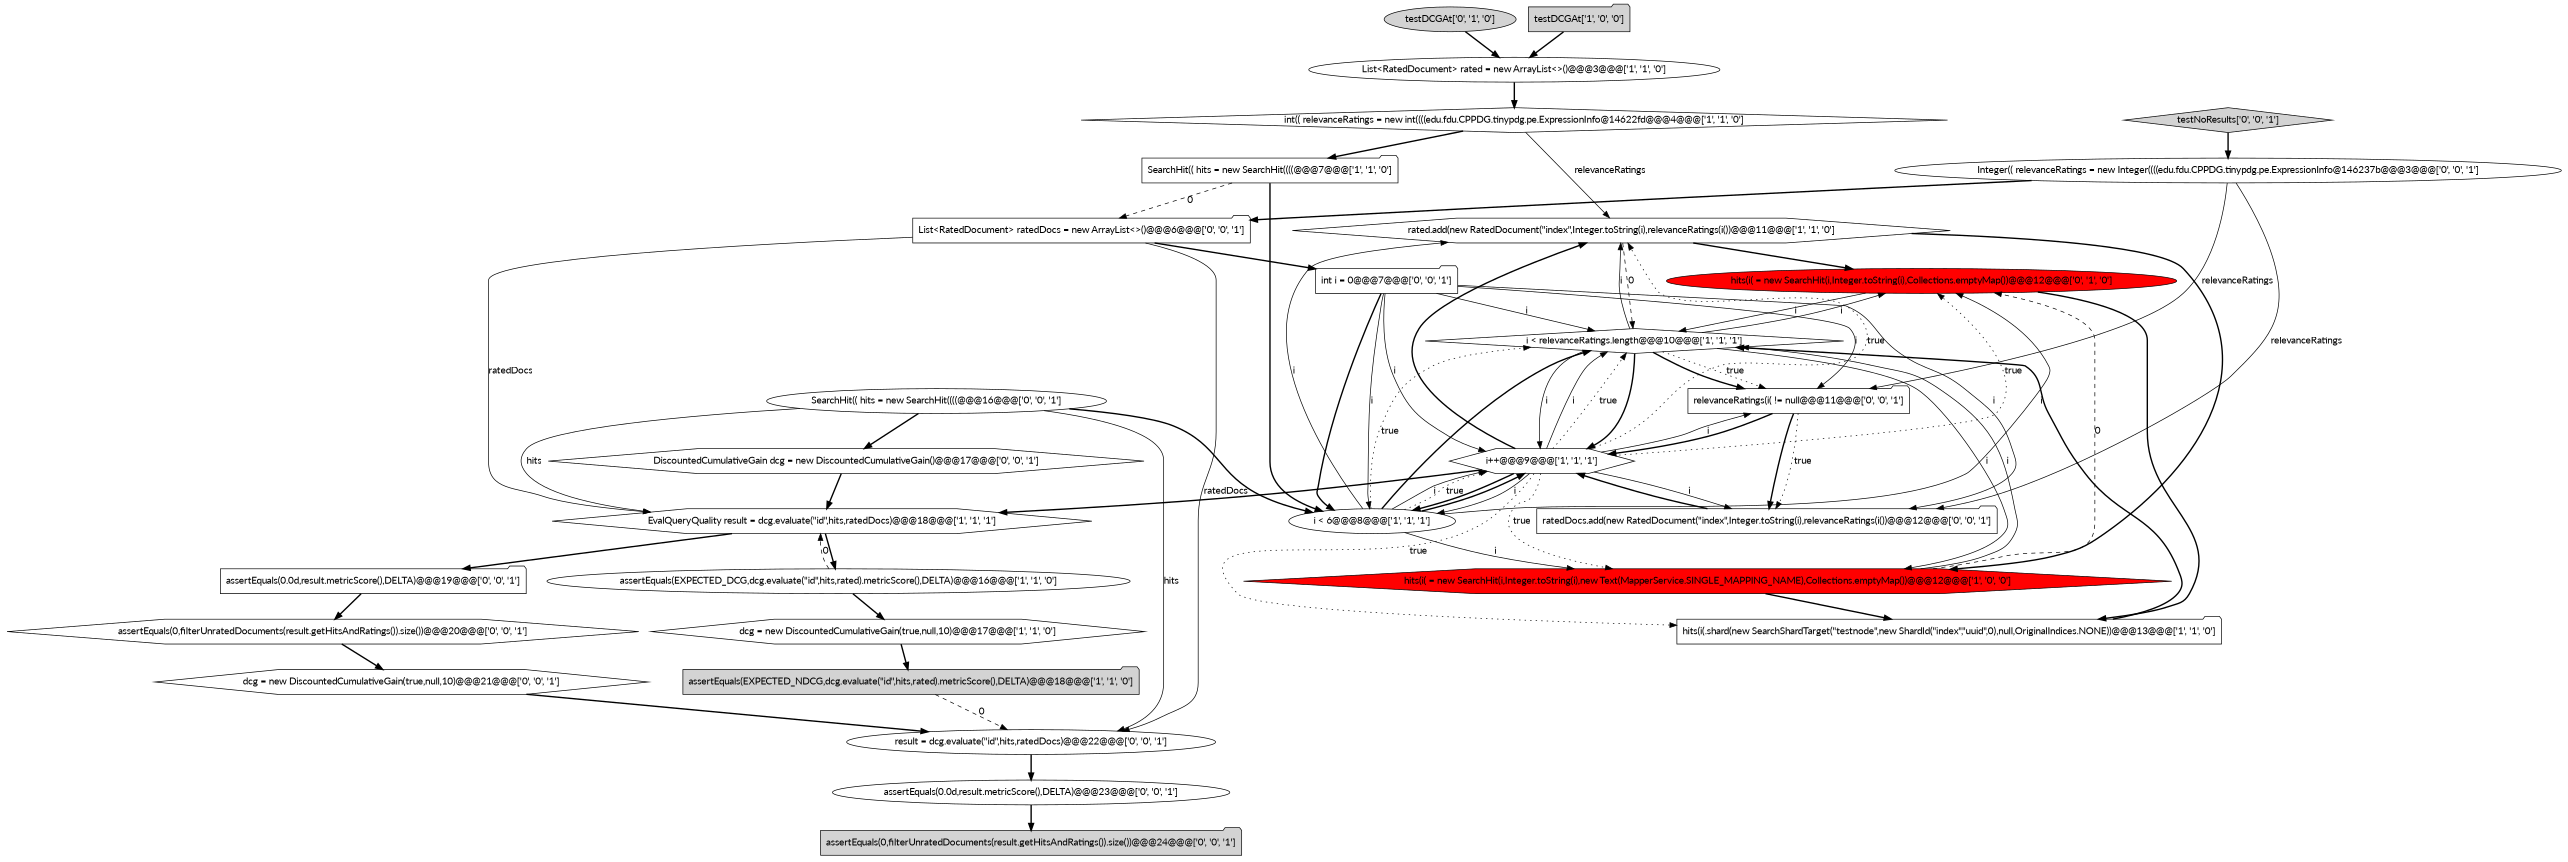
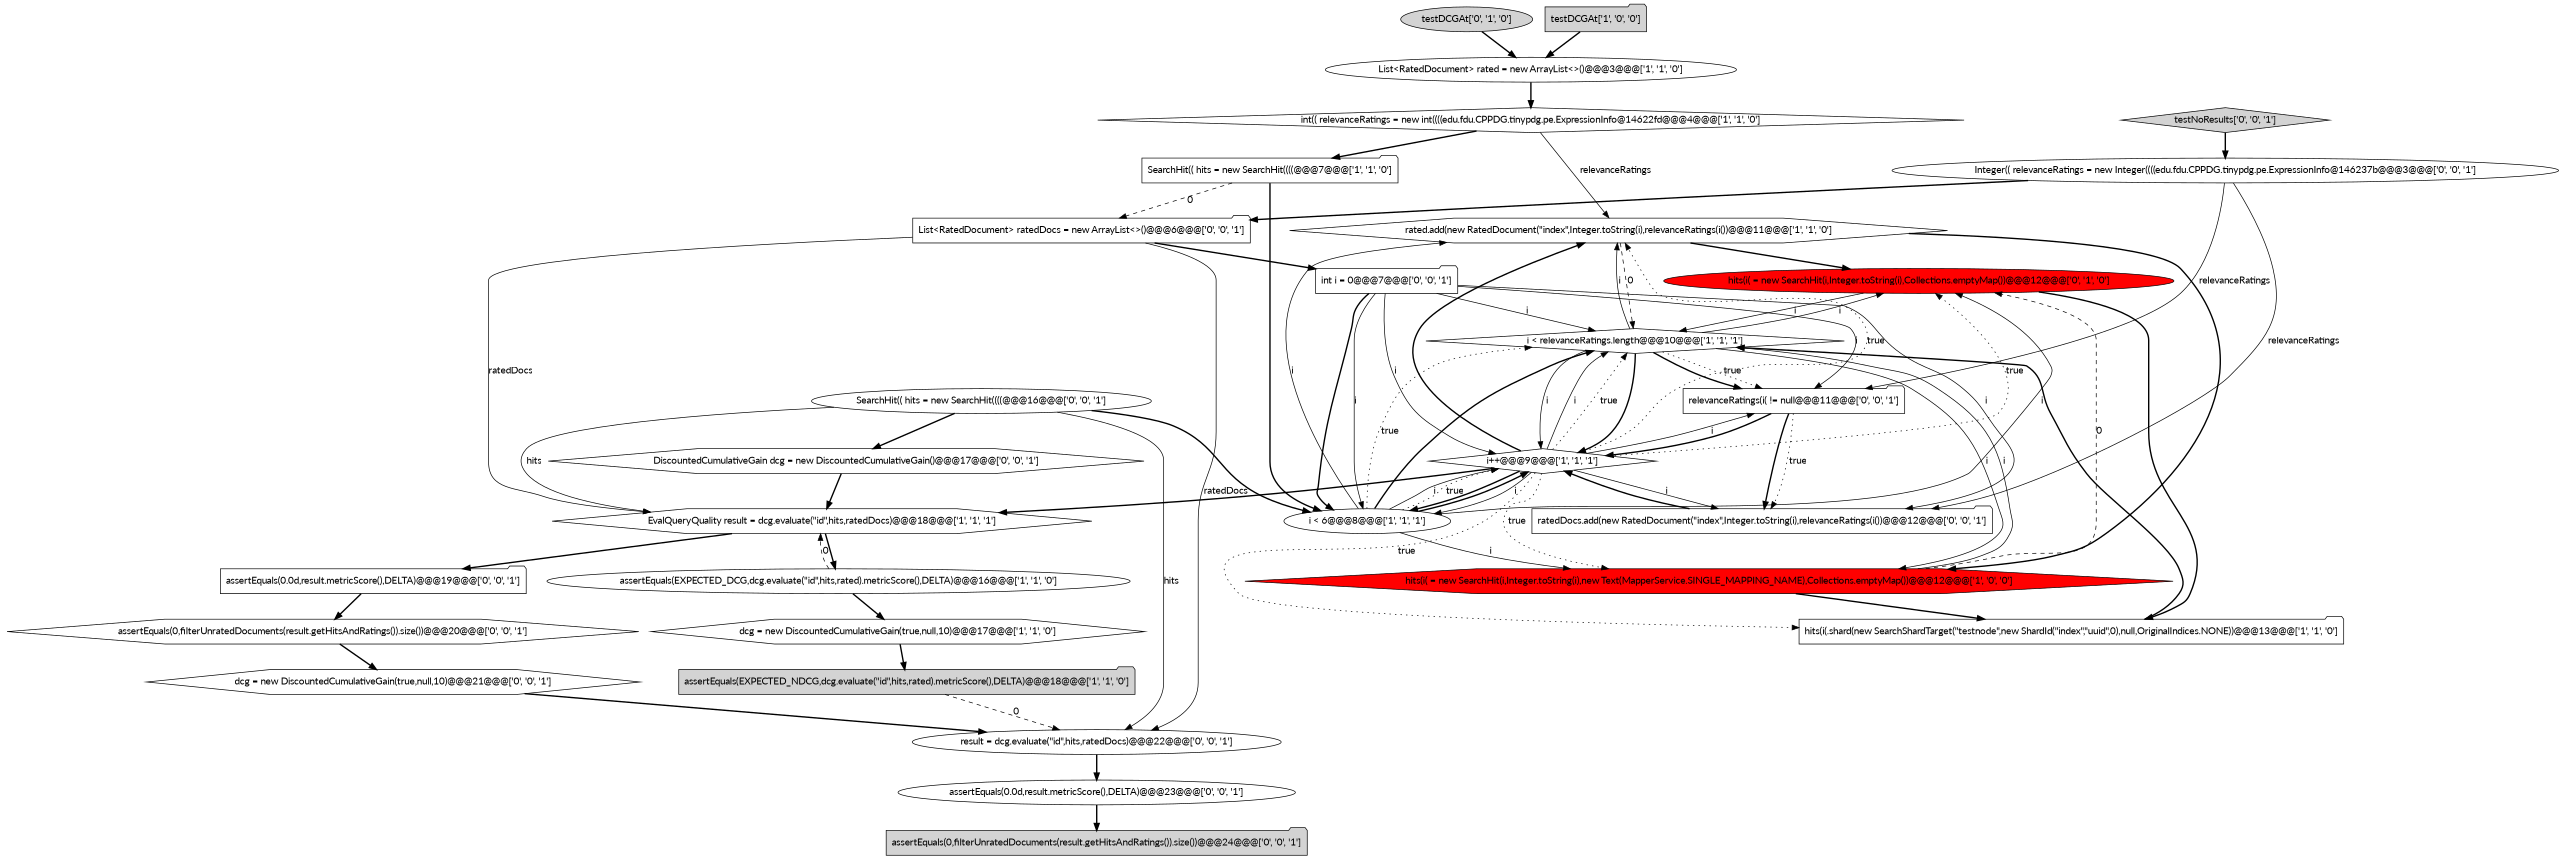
  digraph {
    fontname=Lato
    node [fillcolor=white fontname=Lato shape=folder style=filled]
    edge [fontname=Lato style=bold]
    n1 [label="List<RatedDocument> rated = new ArrayList<>()@@@3@@@['1', '1', '0']" shape=ellipse]
    n2 [label="int(( relevanceRatings = new int((((edu.fdu.CPPDG.tinypdg.pe.ExpressionInfo@14622fd@@@4@@@['1', '1', '0']" shape=diamond]
    n3 [label="rated.add(new RatedDocument(\"index\",Integer.toString(i),relevanceRatings(i())@@@11@@@['1', '1', '0']" shape=hexagon]
    n4 [label="SearchHit(( hits = new SearchHit((((@@@7@@@['1', '1', '0']"]
    n5 [fillcolor=red label="hits(i( = new SearchHit(i,Integer.toString(i),Collections.emptyMap())@@@12@@@['0', '1', '0']" shape=ellipse]
    n6 [label="i < relevanceRatings.length@@@10@@@['1', '1', '1']" shape=diamond]
    n7 [label="hits(i(.shard(new SearchShardTarget(\"testnode\",new ShardId(\"index\",\"uuid\",0),null,OriginalIndices.NONE))@@@13@@@['1', '1', '0']"]
    n8 [label="relevanceRatings(i( != null@@@11@@@['0', '0', '1']"]
-   n9 [label="i++@@@9@@@['1', '1', '1']" shape=hexagon]
+   n9 [label="i++@@@9@@@['1', '1', '1']" shape=diamond]
    n10 [fillcolor=red label="hits(i( = new SearchHit(i,Integer.toString(i),new Text(MapperService.SINGLE_MAPPING_NAME),Collections.emptyMap())@@@12@@@['1', '0', '0']" shape=hexagon]
    n11 [label="dcg = new DiscountedCumulativeGain(true,null,10)@@@17@@@['1', '1', '0']" shape=hexagon]
    n12 [fillcolor=lightgray label="assertEquals(EXPECTED_NDCG,dcg.evaluate(\"id\",hits,rated).metricScore(),DELTA)@@@18@@@['1', '1', '0']"]
    n13 [label="result = dcg.evaluate(\"id\",hits,ratedDocs)@@@22@@@['0', '0', '1']" shape=ellipse]
    n14 [label="assertEquals(0.0d,result.metricScore(),DELTA)@@@23@@@['0', '0', '1']" shape=ellipse]
    n15 [fillcolor=lightgray label="assertEquals(0,filterUnratedDocuments(result.getHitsAndRatings()).size())@@@24@@@['0', '0', '1']"]
    n16 [label="List<RatedDocument> ratedDocs = new ArrayList<>()@@@6@@@['0', '0', '1']"]
    n17 [label="int i = 0@@@7@@@['0', '0', '1']"]
    n18 [label="EvalQueryQuality result = dcg.evaluate(\"id\",hits,ratedDocs)@@@18@@@['1', '1', '1']" shape=hexagon]
    n19 [label="ratedDocs.add(new RatedDocument(\"index\",Integer.toString(i),relevanceRatings(i())@@@12@@@['0', '0', '1']"]
    n20 [label="i < 6@@@8@@@['1', '1', '1']" shape=ellipse]
    n21 [label="assertEquals(EXPECTED_DCG,dcg.evaluate(\"id\",hits,rated).metricScore(),DELTA)@@@16@@@['1', '1', '0']" shape=ellipse]
    n22 [label="assertEquals(0.0d,result.metricScore(),DELTA)@@@19@@@['0', '0', '1']"]
    n23 [label="assertEquals(0,filterUnratedDocuments(result.getHitsAndRatings()).size())@@@20@@@['0', '0', '1']" shape=hexagon]
    n24 [label="dcg = new DiscountedCumulativeGain(true,null,10)@@@21@@@['0', '0', '1']" shape=hexagon]
    n25 [label="Integer(( relevanceRatings = new Integer((((edu.fdu.CPPDG.tinypdg.pe.ExpressionInfo@146237b@@@3@@@['0', '0', '1']" shape=ellipse]
    n26 [fillcolor=lightgray label="testDCGAt['0', '1', '0']" shape=ellipse]
    n27 [label="SearchHit(( hits = new SearchHit((((@@@16@@@['0', '0', '1']" shape=ellipse]
    n28 [label="DiscountedCumulativeGain dcg = new DiscountedCumulativeGain()@@@17@@@['0', '0', '1']" shape=hexagon]
    n29 [fillcolor=lightgray label="testDCGAt['1', '0', '0']"]
    n30 [fillcolor=lightgray label="testNoResults['0', '0', '1']" shape=diamond]
    n1 -> n2
    n2 -> n3 [label=relevanceRatings style=solid]
    n2 -> n4
    n3 -> n5
    n3 -> n6 [label=0 style=dashed]
    n3 -> n10
    n4 -> n16 [label=0 style=dashed]
    n4 -> n20
    n5 -> n6 [label=i style=solid]
    n5 -> n7
    n6 -> n3 [label=i style=solid]
    n6 -> n5 [label=i style=solid]
    n6 -> n8 [label=true style=dotted]
    n6 -> n8
    n6 -> n9
    n6 -> n9 [label=i style=solid]
    n6 -> n10 [label=i style=solid]
    n7 -> n6
    n8 -> n9
    n8 -> n19
    n8 -> n19 [label=true style=dotted]
    n9 -> n3 [label=true style=dotted]
    n9 -> n3
    n9 -> n5 [label=true style=dotted]
    n9 -> n6 [label=i style=solid]
    n9 -> n6 [label=true style=dotted]
    n9 -> n7 [label=true style=dotted]
    n9 -> n8 [label=i style=solid]
    n9 -> n10 [label=true style=dotted]
    n9 -> n18
    n9 -> n19 [label=i style=solid]
    n9 -> n20
    n9 -> n20 [label=i style=solid]
    n10 -> n5 [label=0 style=dashed]
    n10 -> n6 [label=i style=solid]
    n10 -> n7
    n11 -> n12
    n12 -> n13 [label=0 style=dashed]
    n13 -> n14
    n14 -> n15
    n16 -> n13 [label=ratedDocs style=solid]
    n16 -> n17
    n16 -> n18 [label=ratedDocs style=solid]
    n17 -> n6 [label=i style=solid]
    n17 -> n8 [label=i style=solid]
    n17 -> n9 [label=i style=solid]
    n17 -> n19 [label=i style=solid]
    n17 -> n20 [label=i style=solid]
    n17 -> n20
    n18 -> n21
    n18 -> n22
    n19 -> n9
    n20 -> n3 [label=i style=solid]
    n20 -> n5 [label=i style=solid]
    n20 -> n6 [label=true style=dotted]
    n20 -> n6
    n20 -> n9
    n20 -> n9 [label=i style=solid]
    n20 -> n9 [label=true style=dotted]
    n20 -> n10 [label=i style=solid]
    n21 -> n11
    n21 -> n18 [label=0 style=dashed]
    n22 -> n23
    n23 -> n24
    n24 -> n13
    n25 -> n8 [label=relevanceRatings style=solid]
    n25 -> n16
    n25 -> n19 [label=relevanceRatings style=solid]
    n26 -> n1
    n27 -> n13 [label=hits style=solid]
    n27 -> n18 [label=hits style=solid]
    n27 -> n20
    n27 -> n28
    n28 -> n18
    n29 -> n1
    n30 -> n25
  }
